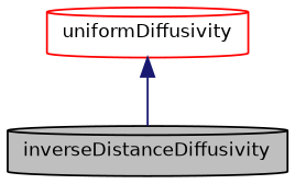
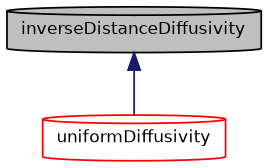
  digraph {
    node [fontname=Helvetica fontsize=10 shape=cylinder]
    n1 [color=black fillcolor=grey75 fontcolor=black height=0.2 label=inverseDistanceDiffusivity style=filled width=0.4]
    n2 [color=red height=0.2 label=uniformDiffusivity width=0.4]
-   n2 -> n1 [color=midnightblue dir=back fontname=Helvetica fontsize=10 labelfontname=Helvetica labelfontsize=10 style=solid]
+   n1 -> n2 [color=midnightblue dir=back fontname=Helvetica fontsize=10 labelfontname=Helvetica labelfontsize=10 style=solid]
  }
